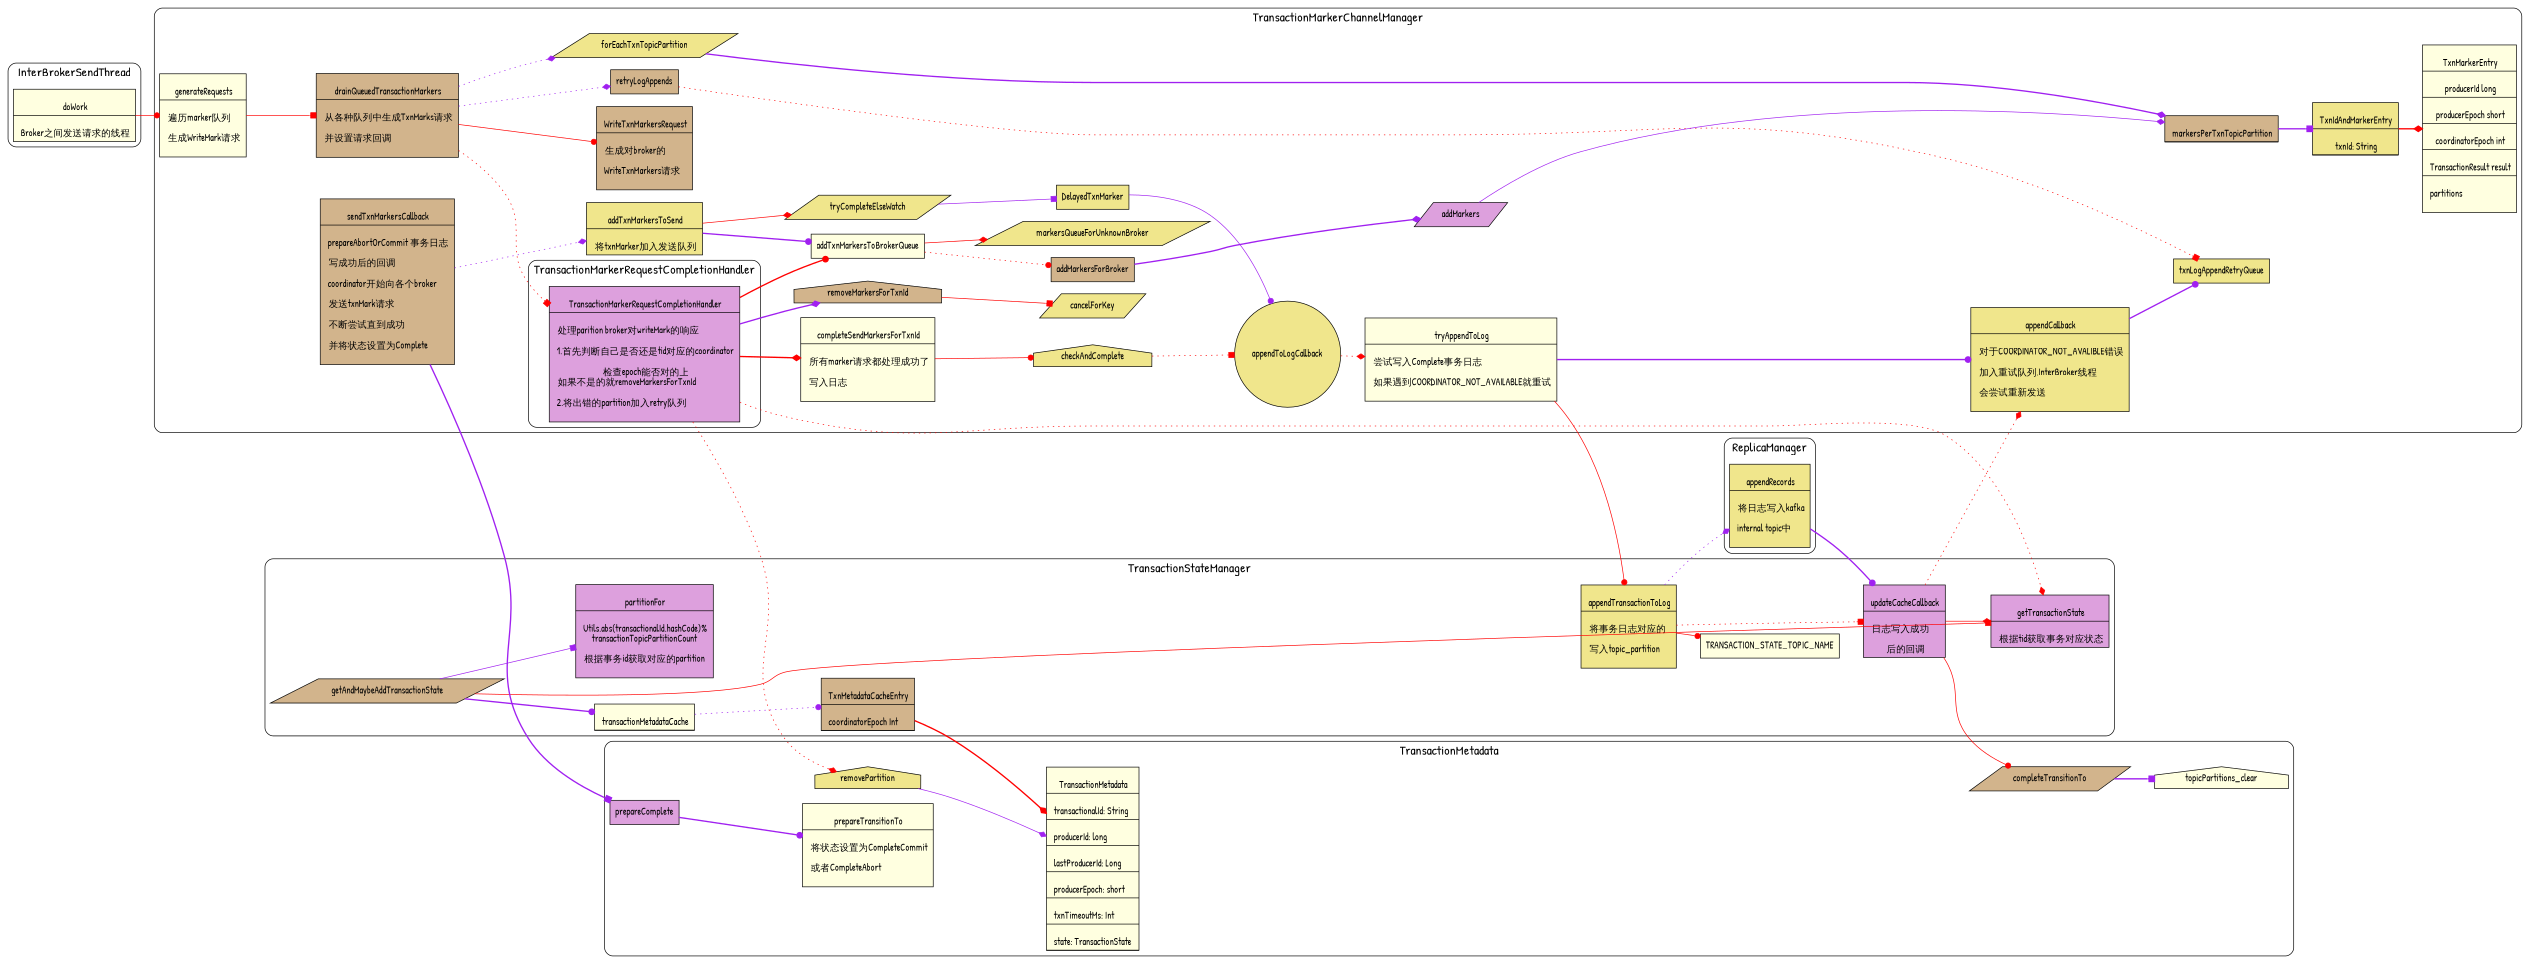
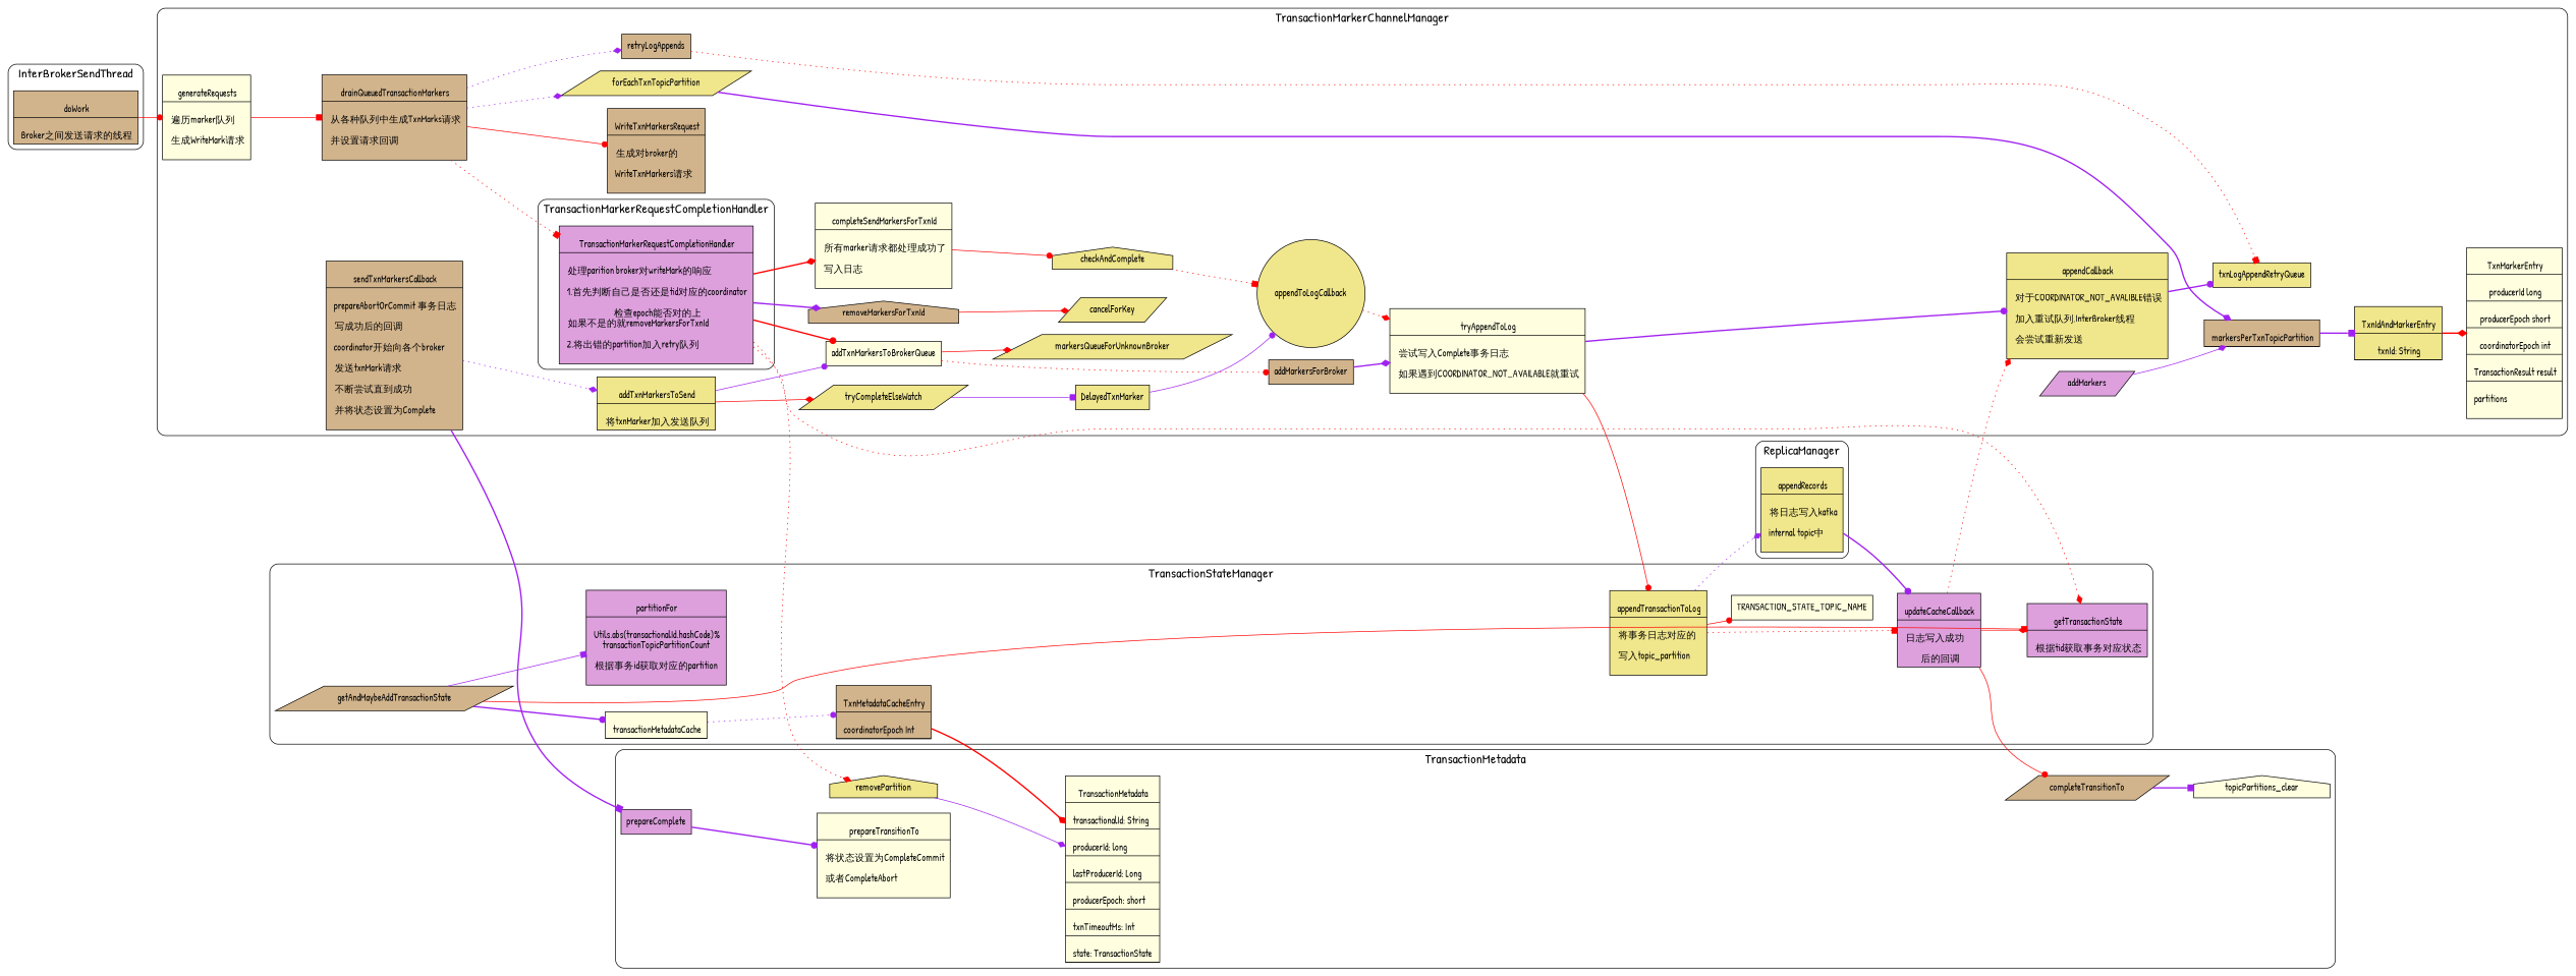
  digraph {
    fontname="Patrick Hand"
    newrank=true
    rankdir=LR
    node [fillcolor=khaki fontname="Patrick Hand" shape=record style=filled]
    edge [arrowhead=diamond color=red fontname="Patrick Hand" style=solid]
    retryLogAppends [fillcolor=tan shape=box]
    n2 [label="{{\n        addTxnMarkersToSend|\n        将txnMarker加入发送队列\n      }}"]
    forEachTxnTopicPartition [shape=parallelogram]
    n4 [label=txnLogAppendRetryQueue shape=box]
    n5 [fillcolor=tan label="{{\n        markersPerTxnTopicPartition|\n        <txn> [Int, BlockingQueue[TxnIdAndMarkerEntry]\n      }}"]
    n6 [label="{{\n        appendRecords|\n        将日志写入kafka\l \n        internal topic中\l\n      }}"]
    n7 [fillcolor=lightyellow label="{{\n        TransactionMetadata|\n        transactionalId: String \l|\n        producerId: long \l|\n        lastProducerId: Long \l|\n        producerEpoch: short \l|\n        txnTimeoutMs: Int \l|\n        state: TransactionState \l|\n        <tp> topicPartitions: mutable.Set[TopicPartition]\l\n      }}"]
    removePartition [shape=house]
    n9 [fillcolor=lightyellow label="{{\n        prepareTransitionTo|\n        将状态设置为CompleteCommit\l \n        或者CompleteAbort\l\n      }}"]
    completeTransitionTo [fillcolor=tan shape=parallelogram]
    topicPartitions_clear [fillcolor=lightyellow shape=house]
    prepareComplete [fillcolor=plum shape=box]
    n13 [label="{{\n        appendTransactionToLog|\n        将事务日志对应的\l \n        写入topic_partition\l\n      }}"]
    n14 [fillcolor=plum label="{{\n        updateCacheCallback|\n        日志写入成功\l \n        后的回调\n      }}"]
    TRANSACTION_STATE_TOPIC_NAME [fillcolor=lightyellow shape=box]
    n16 [fillcolor=plum label="{{\n        getTransactionState|\n        根据tid获取事务对应状态\n      }}"]
    getAndMaybeAddTransactionState [fillcolor=tan shape=parallelogram]
    n18 [fillcolor=lightyellow label="{{\n        transactionMetadataCache|\n        <entry>mutable.Map[Int, TxnMetadataCacheEntry]\l\n        parition 到cacheEntry的映射\n      }}"]
    n19 [fillcolor=tan label="{{\n        TxnMetadataCacheEntry|\n        coordinatorEpoch Int \l|\n        <meta> metadataPerTransactionalId \l \n        Pool[String, TransactionMetadata]\l\n        事务ID到事务metadata映射\n      }}"]
    n20 [fillcolor=plum label="{{\n        partitionFor|\n        Utils.abs(transactionalId.hashCode)\%\l transactionTopicPartitionCount \n        \l 根据事务id获取对应的partition\l\n      }}"]
    n21 [fillcolor=plum label="{{\n          TransactionMarkerRequestCompletionHandler|\n          处理parition broker对writeMark的响应\l\n          1.首先判断自己是否还是tid对应的coordinator\l\n          检查epoch能否对的上\n          如果不是的就removeMarkersForTxnId\l\n          2.将出错的partition加入retry队列\l\n        }}"]
    n22 [label="{{\n        TxnIdAndMarkerEntry|\n        txnId: String|\n        <entry> txnMarkerEntry: TxnMarkerEntry\n      }}"]
    n23 [fillcolor=lightyellow label="{{\n        TxnMarkerEntry|\n        producerId long|\n        producerEpoch short|\n        coordinatorEpoch int|\n        TransactionResult result|\n        partitions \l\n      }}"]
    addTxnMarkersToBrokerQueue [fillcolor=lightyellow shape=box]
    tryCompleteElseWatch [shape=parallelogram]
    n26 [fillcolor=lightyellow label="{{\n        completeSendMarkersForTxnId|\n        所有marker请求都处理成功了\l\n        写入日志\l\n      }}"]
    checkAndComplete [shape=house]
    n28 [fillcolor=lightyellow label="{{\n        generateRequests|\n        遍历marker队列\l \n        生成WriteMark请求\l\n      }}"]
    n29 [fillcolor=tan label="{{\n        drainQueuedTransactionMarkers|\n        从各种队列中生成TxnMarks请求\l\n        并设置请求回调\l\n      }}"]
    n30 [fillcolor=tan label="{{\n        WriteTxnMarkersRequest|\n        生成对broker的\l \n        WriteTxnMarkers请求\l\n      }}"]
    n31 [label="{{\n        appendCallback|\n        对于COORDINATOR_NOT_AVALIBLE错误\l\n        加入重试队列,InterBroker线程\l \n        会尝试重新发送\l\n      }}"]
    n32 [fillcolor=tan label="{{\n        sendTxnMarkersCallback|\n        prepareAbortOrCommit 事务日志\l \n        写成功后的回调\l\n        coordinator开始向各个broker\l \n        发送txnMark请求\l\n        不断尝试直到成功\l\n        并将状态设置为Complete\l\n      }}"]
    n33 [fillcolor=lightyellow label="{{\n        tryAppendToLog|\n        尝试写入Complete事务日志\l \n        如果遇到COORDINATOR_NOT_AVAILABLE就重试\l\n      }}"]
    appendToLogCallback [shape=circle]
    removeMarkersForTxnId [fillcolor=tan shape=house]
    cancelForKey [shape=parallelogram]
    addMarkersForBroker [fillcolor=tan shape=box]
    markersQueueForUnknownBroker [shape=parallelogram]
    DelayedTxnMarker [shape=box]
    addMarkers [fillcolor=plum shape=parallelogram]
-   n41 [fillcolor=lightyellow label="{{\n        doWork|\n        Broker之间发送请求的线程\n      }}"]
+   n41 [fillcolor=tan label="{{\n        doWork|\n        Broker之间发送请求的线程\n      }}"]
    subgraph sub_1 {
      rank=same
      retryLogAppends
      n2
      forEachTxnTopicPartition
    }
    subgraph sub_2 {
      rank=same
      n4
      n5
    }
    subgraph cluster_3 {
      fontsize=20
      label=ReplicaManager
      style=rounded
      n6
    }
    subgraph cluster_4 {
      fontsize=20
      label=TransactionMetadata
      style=rounded
      n7
      removePartition
      n9
      completeTransitionTo
      topicPartitions_clear
      prepareComplete
    }
    subgraph cluster_5 {
      fontsize=20
      label=TransactionStateManager
      style=rounded
      n13
      n14
      TRANSACTION_STATE_TOPIC_NAME
      n16
      getAndMaybeAddTransactionState
      n18
      n19
      n20
    }
    subgraph cluster_6 {
      fontsize=20
      label=TransactionMarkerChannelManager
      style=rounded
      retryLogAppends
      n2
      forEachTxnTopicPartition
      n4
      n5
      n22
      n23
      addTxnMarkersToBrokerQueue
      tryCompleteElseWatch
      n26
      checkAndComplete
      n28
      n29
      n30
      n31
      n32
      n33
      appendToLogCallback
      removeMarkersForTxnId
      cancelForKey
      addMarkersForBroker
      markersQueueForUnknownBroker
      DelayedTxnMarker
      addMarkers
      subgraph cluster_7 {
        fontsize=20
        label=TransactionMarkerRequestCompletionHandler
        style=rounded
        n21
      }
    }
    subgraph cluster_8 {
      fontsize=20
      label=InterBrokerSendThread
      style=rounded
      n41
    }
    subgraph cluster_9 {
      fontsize=20
      label=TransactionCoordinator
      style=rounded
    }
    retryLogAppends -> n4 [arrowhead=box style=dotted]
-   n2 -> addTxnMarkersToBrokerQueue [arrowhead=dot color=purple style=bold]
+   n2 -> addTxnMarkersToBrokerQueue [arrowhead=dot color=purple]
    n2 -> tryCompleteElseWatch
    forEachTxnTopicPartition -> n5 [color=purple style=bold]
    n5 -> n22 [arrowhead=box color=purple style=bold tailport=txn]
    n6 -> n14 [arrowhead=dot color=purple style=bold]
    removePartition -> n7 [color=purple headport=tp]
    completeTransitionTo -> topicPartitions_clear [arrowhead=box color=purple style=bold]
    prepareComplete -> n9 [arrowhead=dot color=purple style=bold]
    n13 -> n6 [color=purple style=dotted]
    n13 -> n14 [arrowhead=box style=dotted]
    n13 -> TRANSACTION_STATE_TOPIC_NAME [arrowhead=dot]
    n14 -> completeTransitionTo [arrowhead=dot]
    n14 -> n16
    n14 -> n31 [style=dotted]
    getAndMaybeAddTransactionState -> n16 [arrowhead=box]
    getAndMaybeAddTransactionState -> n18 [arrowhead=dot color=purple style=bold]
    getAndMaybeAddTransactionState -> n20 [arrowhead=box color=purple]
    n18 -> n19 [arrowhead=dot color=purple style=dotted tailport=entry]
    n19 -> n7 [style=bold tailport=meta]
    n21 -> removePartition [style=dotted]
    n21 -> n16 [style=dotted]
    n21 -> addTxnMarkersToBrokerQueue [arrowhead=dot style=bold]
    n21 -> n26 [style=bold]
    n21 -> removeMarkersForTxnId [color=purple style=bold]
    n22 -> n23 [style=bold tailport=entry]
    addTxnMarkersToBrokerQueue -> addMarkersForBroker [arrowhead=dot style=dotted]
    addTxnMarkersToBrokerQueue -> markersQueueForUnknownBroker
    tryCompleteElseWatch -> DelayedTxnMarker [arrowhead=box color=purple]
    n26 -> checkAndComplete [arrowhead=dot]
    checkAndComplete -> appendToLogCallback [arrowhead=box style=dotted]
    n28 -> n29 [arrowhead=box]
    n29 -> retryLogAppends [color=purple style=dotted]
    n29 -> forEachTxnTopicPartition [color=purple style=dotted]
    n29 -> n21 [arrowhead=box style=dotted]
    n29 -> n30 [arrowhead=dot]
    n31 -> n4 [arrowhead=dot color=purple style=bold]
    n32 -> n2 [color=purple style=dotted]
    n32 -> prepareComplete [arrowhead=box color=purple style=bold]
    n33 -> n13 [arrowhead=dot]
    n33 -> n31 [arrowhead=dot color=purple style=bold]
    appendToLogCallback -> n33 [style=dotted]
-   removeMarkersForTxnId -> cancelForKey [arrowhead=box]
-   addMarkersForBroker -> addMarkers [color=purple style=bold]
+   removeMarkersForTxnId -> cancelForKey
+   addMarkersForBroker -> n33 [color=purple style=bold]
    DelayedTxnMarker -> appendToLogCallback [arrowhead=dot color=purple]
    addMarkers -> n5 [color=purple]
    n41 -> n28 [arrowhead=dot]
  }
